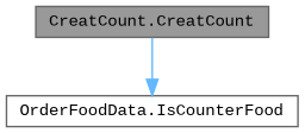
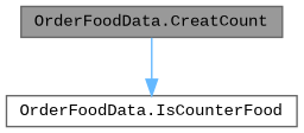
  digraph {
    rankdir=TB
    fontname="Liberation Mono"
    node [fontname="Liberation Mono" fontsize=10 shape=box style=filled]
-   n1 [color=gray40 fillcolor=grey60 fontcolor=black height=0.2 label="CreatCount.CreatCount" width=0.4]
+   n1 [color=gray40 fillcolor=grey60 fontcolor=black height=0.2 label="OrderFoodData.CreatCount" width=0.4]
    n2 [color=grey40 fillcolor=white height=0.2 label="OrderFoodData.IsCounterFood" width=0.4]
    n1 -> n2 [color=steelblue1 fontname="Liberation Mono" fontsize=10 labelfontname=Helvetica labelfontsize=10 style=solid]
  }
